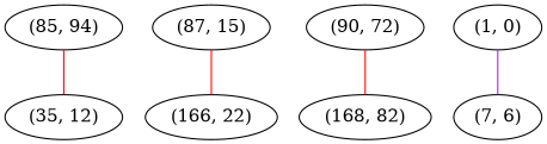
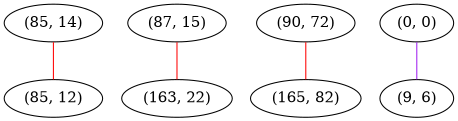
  graph {
    edge [color=red weight=1]
-   "(85, 14)" [label="(85, 94)"]
-   "(85, 12)" [label="(35, 12)"]
+   "(85, 14)"
+   "(85, 12)"
    "(87, 15)"
-   "(166, 22)"
+   "(166, 22)" [label="(163, 22)"]
    "(90, 72)"
-   "(168, 82)"
-   "(0, 0)" [label="(1, 0)"]
-   "(7, 6)"
+   "(168, 82)" [label="(165, 82)"]
+   "(0, 0)"
+   "(7, 6)" [label="(9, 6)"]
    "(85, 14)" -- "(85, 12)"
    "(87, 15)" -- "(166, 22)"
    "(90, 72)" -- "(168, 82)"
    "(0, 0)" -- "(7, 6)" [color=purple weight=4]
  }
